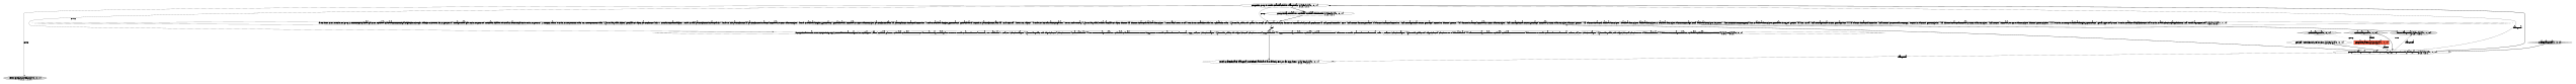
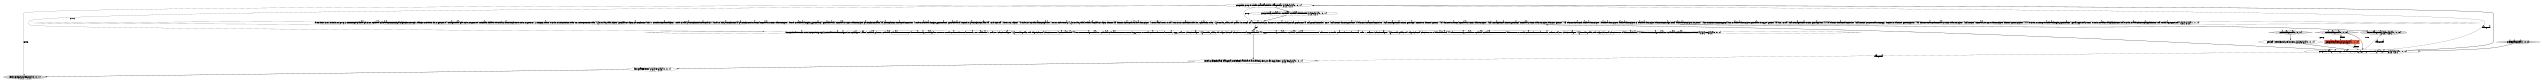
  digraph {
    fontname="DejaVu Serif"
    node [fillcolor=white fontname="DejaVu Serif" shape=ellipse style=filled]
    edge [fontname="DejaVu Serif" style=bold]
    n1 [label="Composite group = UIUtils.createPlaceholder(dialogArea,2)@@@5@@@['0', '0', '1']"]
    n2 [label="{treeViewer = new TreeViewer(group,SWT.BORDER)GridData gd = new GridData(GridData.FILL_BOTH)gd.heightHint = 300gd.widthHint = 300treeViewer.getControl().setLayoutData(gd)treeViewer.getTree().setHeaderVisible(true)UIUtils.createTreeColumn(treeViewer.getTree(),SWT.LEFT,\"Name\")treeViewer.setContentProvider(new TreeContentProvider(){@Override public Object(( getChildren(Object parentElement){List<? extends DBPNamedObject> result = nullif (parentElement instanceof List) {result = (List)parentElement}if (parentElement instanceof DBPDataSourceProviderDescriptor) {result = DashboardRegistry.getInstance().getDashboards((DBPDataSourceProviderDescriptor)parentElement,false)}if (parentElement instanceof DBPDriver) {result = DashboardRegistry.getInstance().getDashboards((DBPDriver)parentElement,false)}if (result == null) {return new Object((((}result.sort(DBUtils.nameComparator())return result.toArray()}@Override public boolean hasChildren(Object element){if (element instanceof DashboardDescriptor) {return false}return true}})treeViewer.setLabelProvider(new CellLabelProvider(){@Override public void update(ViewerCell cell){DBPNamedObject element = (DBPNamedObject)cell.getElement()if (cell.getColumnIndex() == 0) {cell.setText(element.getName())if (element instanceof DBPDriver) {cell.setImage(DBeaverIcons.getImage(((DBPDriver)element).getIcon()))}if (element instanceof DBPDataSourceProviderDescriptor) {cell.setImage(DBeaverIcons.getImage(((DBPDataSourceProviderDescriptor)element).getIcon()))}if (element instanceof DashboardDescriptor) {DashboardDescriptor dashboardDescriptor = (DashboardDescriptor)elementDBPImage iconif (dashboardDescriptor.isCustom()) {icon = DBIcon.TYPE_OBJECT}{icon = dashboardDescriptor.getDefaultViewType().getIcon()}if (icon != null) {cell.setImage(DBeaverIcons.getImage(icon))}}}{if (element instanceof DBPDriver) {cell.setText(CommonUtils.notEmpty(((DBPDriver)element).getDescription()))}if (element instanceof DBPDataSourceProviderDescriptor) {cell.setText(((DBPDataSourceProviderDescriptor)element).getDescription())}}}})treeViewer.setInput(DashboardRegistry.getInstance().getAllSupportedSources())treeViewer.addDoubleClickListener(null)treeViewer.addSelectionChangedListener(null)UIUtils.asyncExec(null)}@@@7@@@['1', '1', '1']"]
    n3 [label="group.setLayoutData(new GridData(GridData.FILL_BOTH))@@@6@@@['0', '0', '1']"]
    n4 [label="{Composite buttonBar = new Composite(group,SWT.TOP)buttonBar.setLayout(new GridLayout(1,false))GridData gd = new GridData(GridData.FILL_VERTICAL)buttonBar.setLayoutData(gd)newButton = UIUtils.createPushButton(buttonBar,\"New Dashboard ...\",null,new SelectionAdapter(){@Override public void widgetSelected(SelectionEvent e){createDashboard()}})newButton.setLayoutData(new GridData(GridData.FILL_HORIZONTAL))copyButton = UIUtils.createPushButton(buttonBar,\"Copy\",null,new SelectionAdapter(){@Override public void widgetSelected(SelectionEvent e){copyDashboard()}})copyButton.setLayoutData(new GridData(GridData.FILL_HORIZONTAL))editButton = UIUtils.createPushButton(buttonBar,\"Edit ...\",null,new SelectionAdapter(){@Override public void widgetSelected(SelectionEvent e){editDashboard()}})editButton.setLayoutData(new GridData(GridData.FILL_HORIZONTAL))deleteButton = UIUtils.createPushButton(buttonBar,\"Delete\",null,new SelectionAdapter(){@Override public void widgetSelected(SelectionEvent e){deleteDashboard()}})deleteButton.setLayoutData(new GridData(GridData.FILL_HORIZONTAL))}@@@102@@@['0', '0', '1']"]
    n5 [fillcolor=lightgray label="return group@@@138@@@['0', '0', '1']"]
    n6 [fillcolor=lightgray label="return dialogArea@@@91@@@['1', '1', '0']"]
    n7 [label="UIUtils.createInfoLabel(dialogArea,\"Predefined dashboards are read-only. But you can copy them.\")@@@136@@@['0', '0', '1']"]
    n8 [fillcolor=tomato label="Composite parent@@@2@@@['1', '1', '1']" shape=box]
    n9 [label="Composite dialogArea = super.edu.fdu.CPPDG.tinypdg.pe.ExpressionInfo@9a8b3parent@@@4@@@['1', '1', '1']"]
+   n10 [label="this.updateButtons()@@@137@@@['0', '0', '1']"]
    n11 [fillcolor=lightgray label="createDialogArea['0', '0', '1']" shape=diamond]
    n12 [label="getShell().setMinimumSize(300,300)@@@3@@@['0', '0', '1']"]
    n13 [fillcolor=lightgray label="createDialogArea['0', '1', '0']" shape=diamond]
    n14 [fillcolor=lightgray label="createDialogArea['1', '0', '0']" shape=diamond]
    n1 -> n2 [label=group style=solid]
    n1 -> n3
    n1 -> n4 [label=group style=solid]
    n1 -> n5 [label=group style=solid]
    n2 -> n4 [label=gd style=solid]
    n2 -> n4
    n2 -> n6
    n3 -> n2
    n4 -> n7
    n6 -> n8 [label=true style=dotted]
+   n7 -> n10
    n8 -> n9 [label=parent style=solid]
    n9 -> n1 [label=dialogArea style=solid]
    n9 -> n1
    n9 -> n2
    n9 -> n6 [label=dialogArea style=solid]
    n9 -> n7 [label=dialogArea style=solid]
+   n10 -> n5
    n11 -> n8 [label=group style=dotted]
+   n11 -> n12
    n12 -> n9
    n13 -> n8 [label=parent style=dotted]
    n13 -> n9
    n14 -> n9
  }
